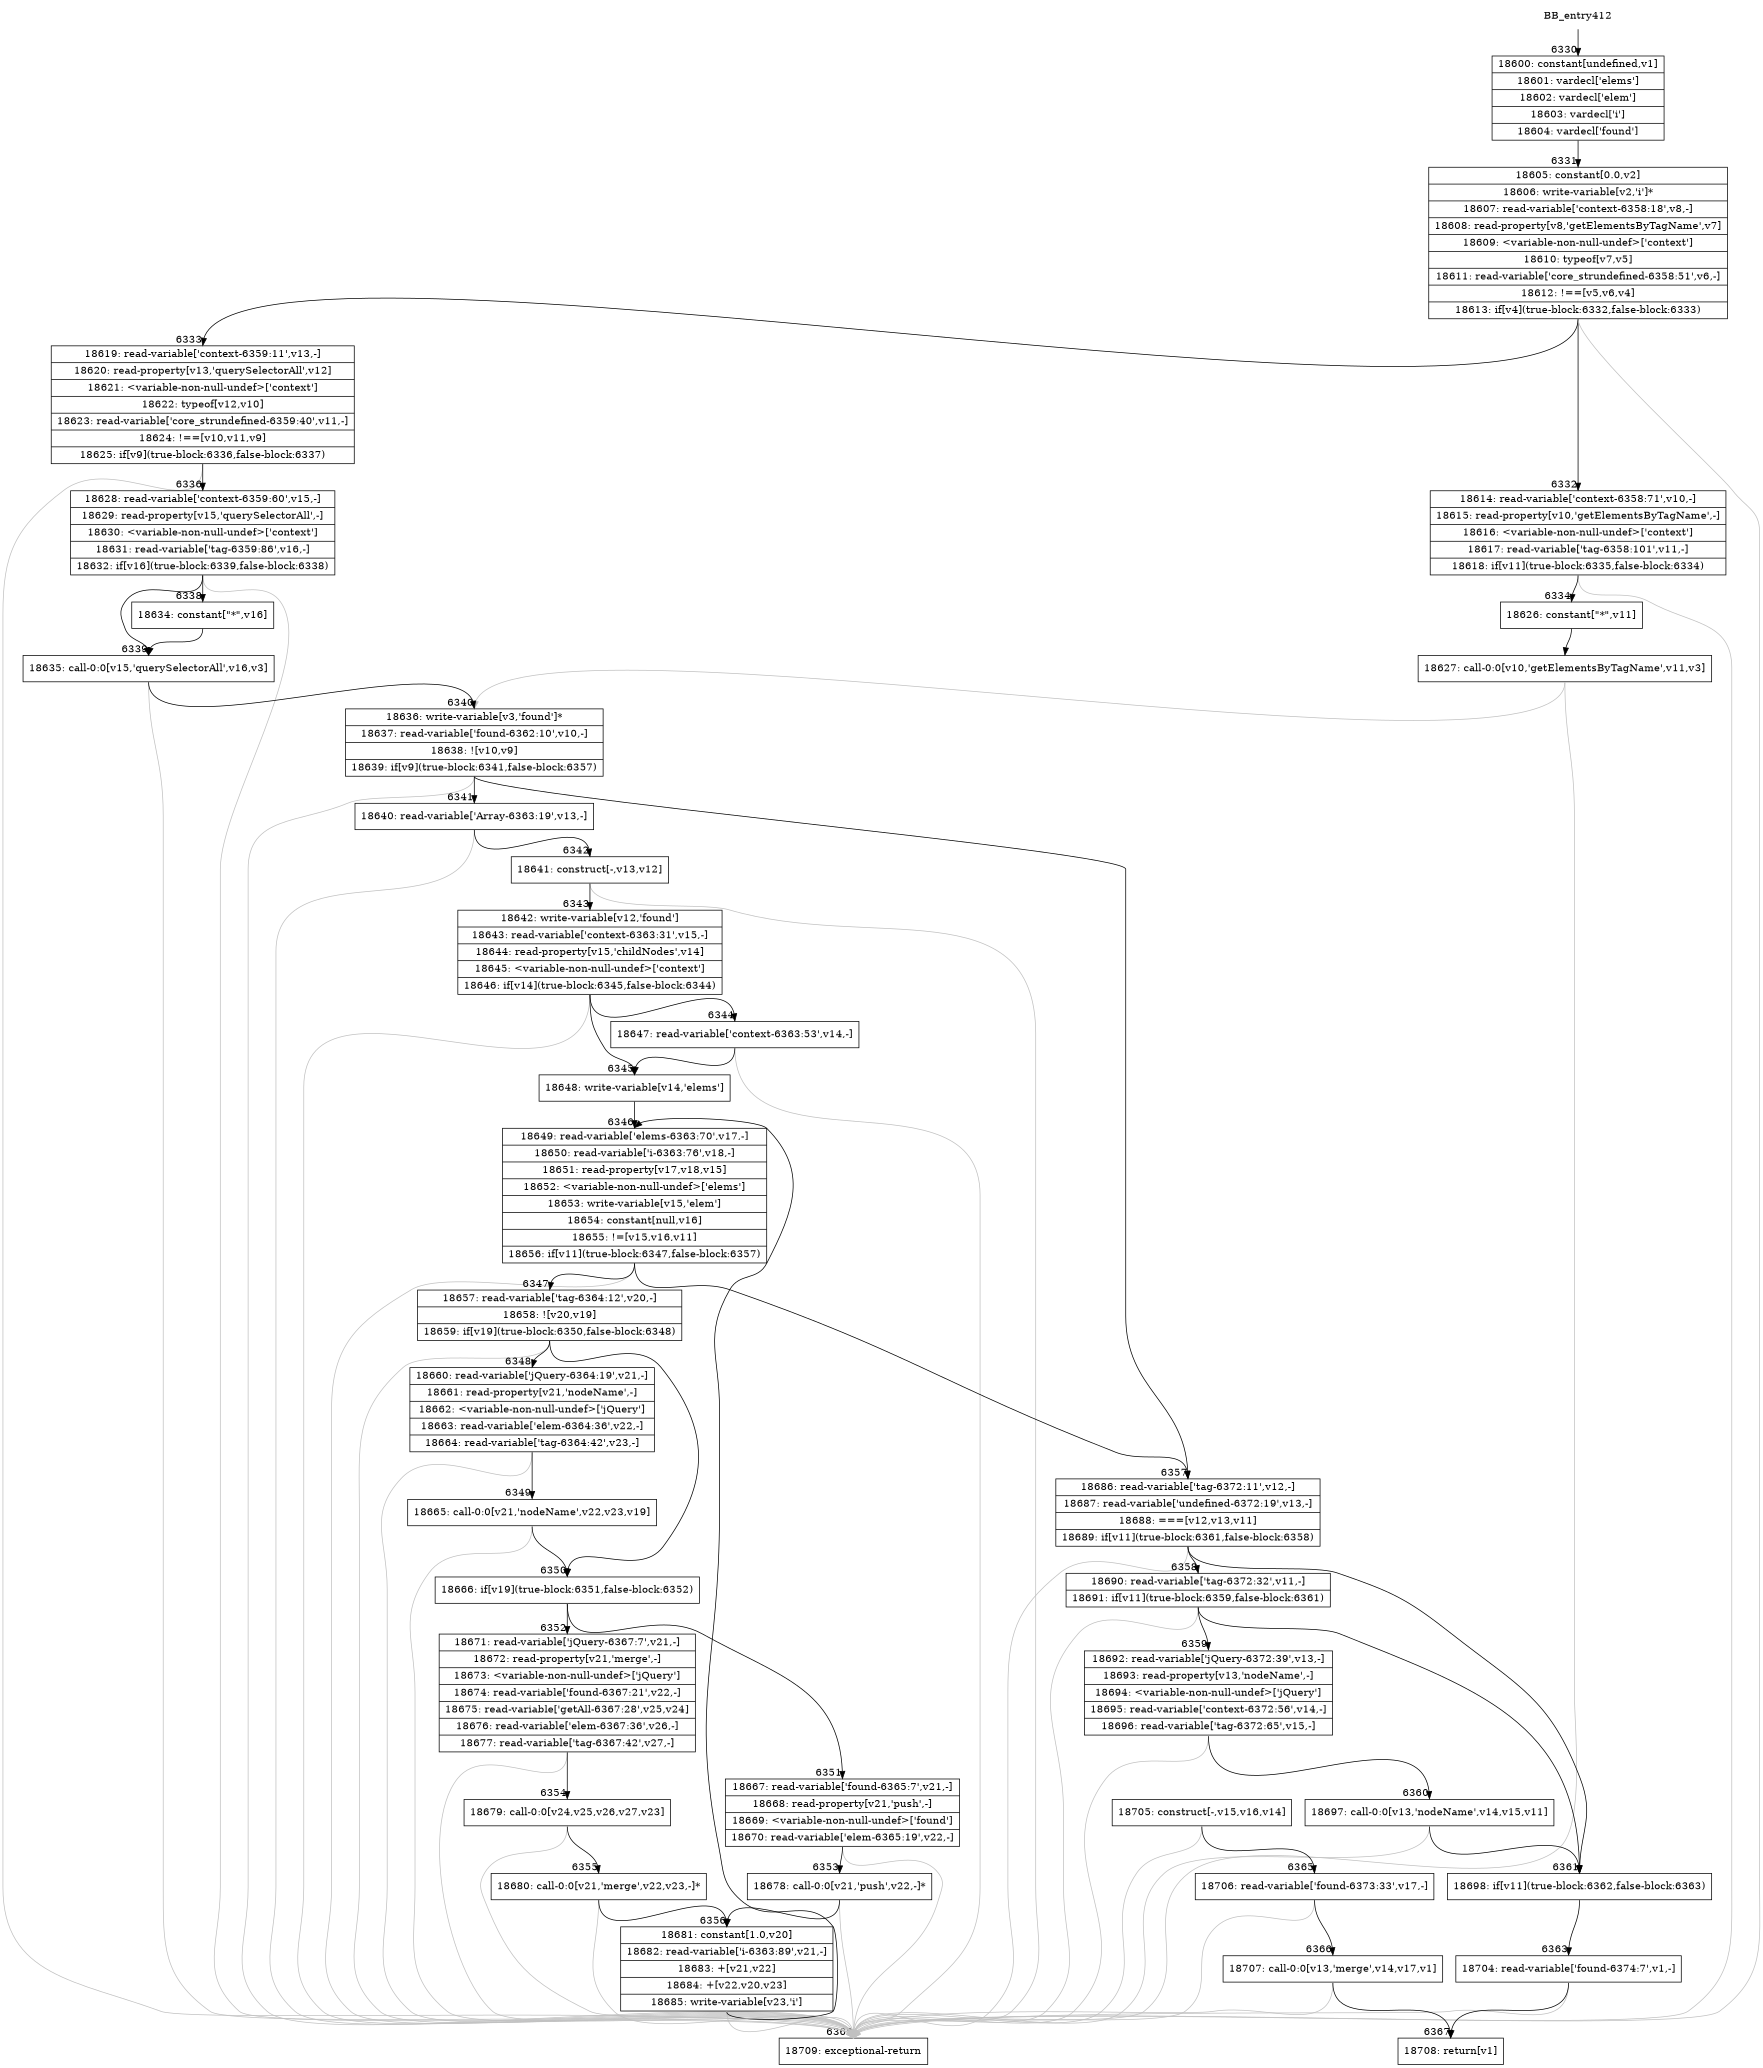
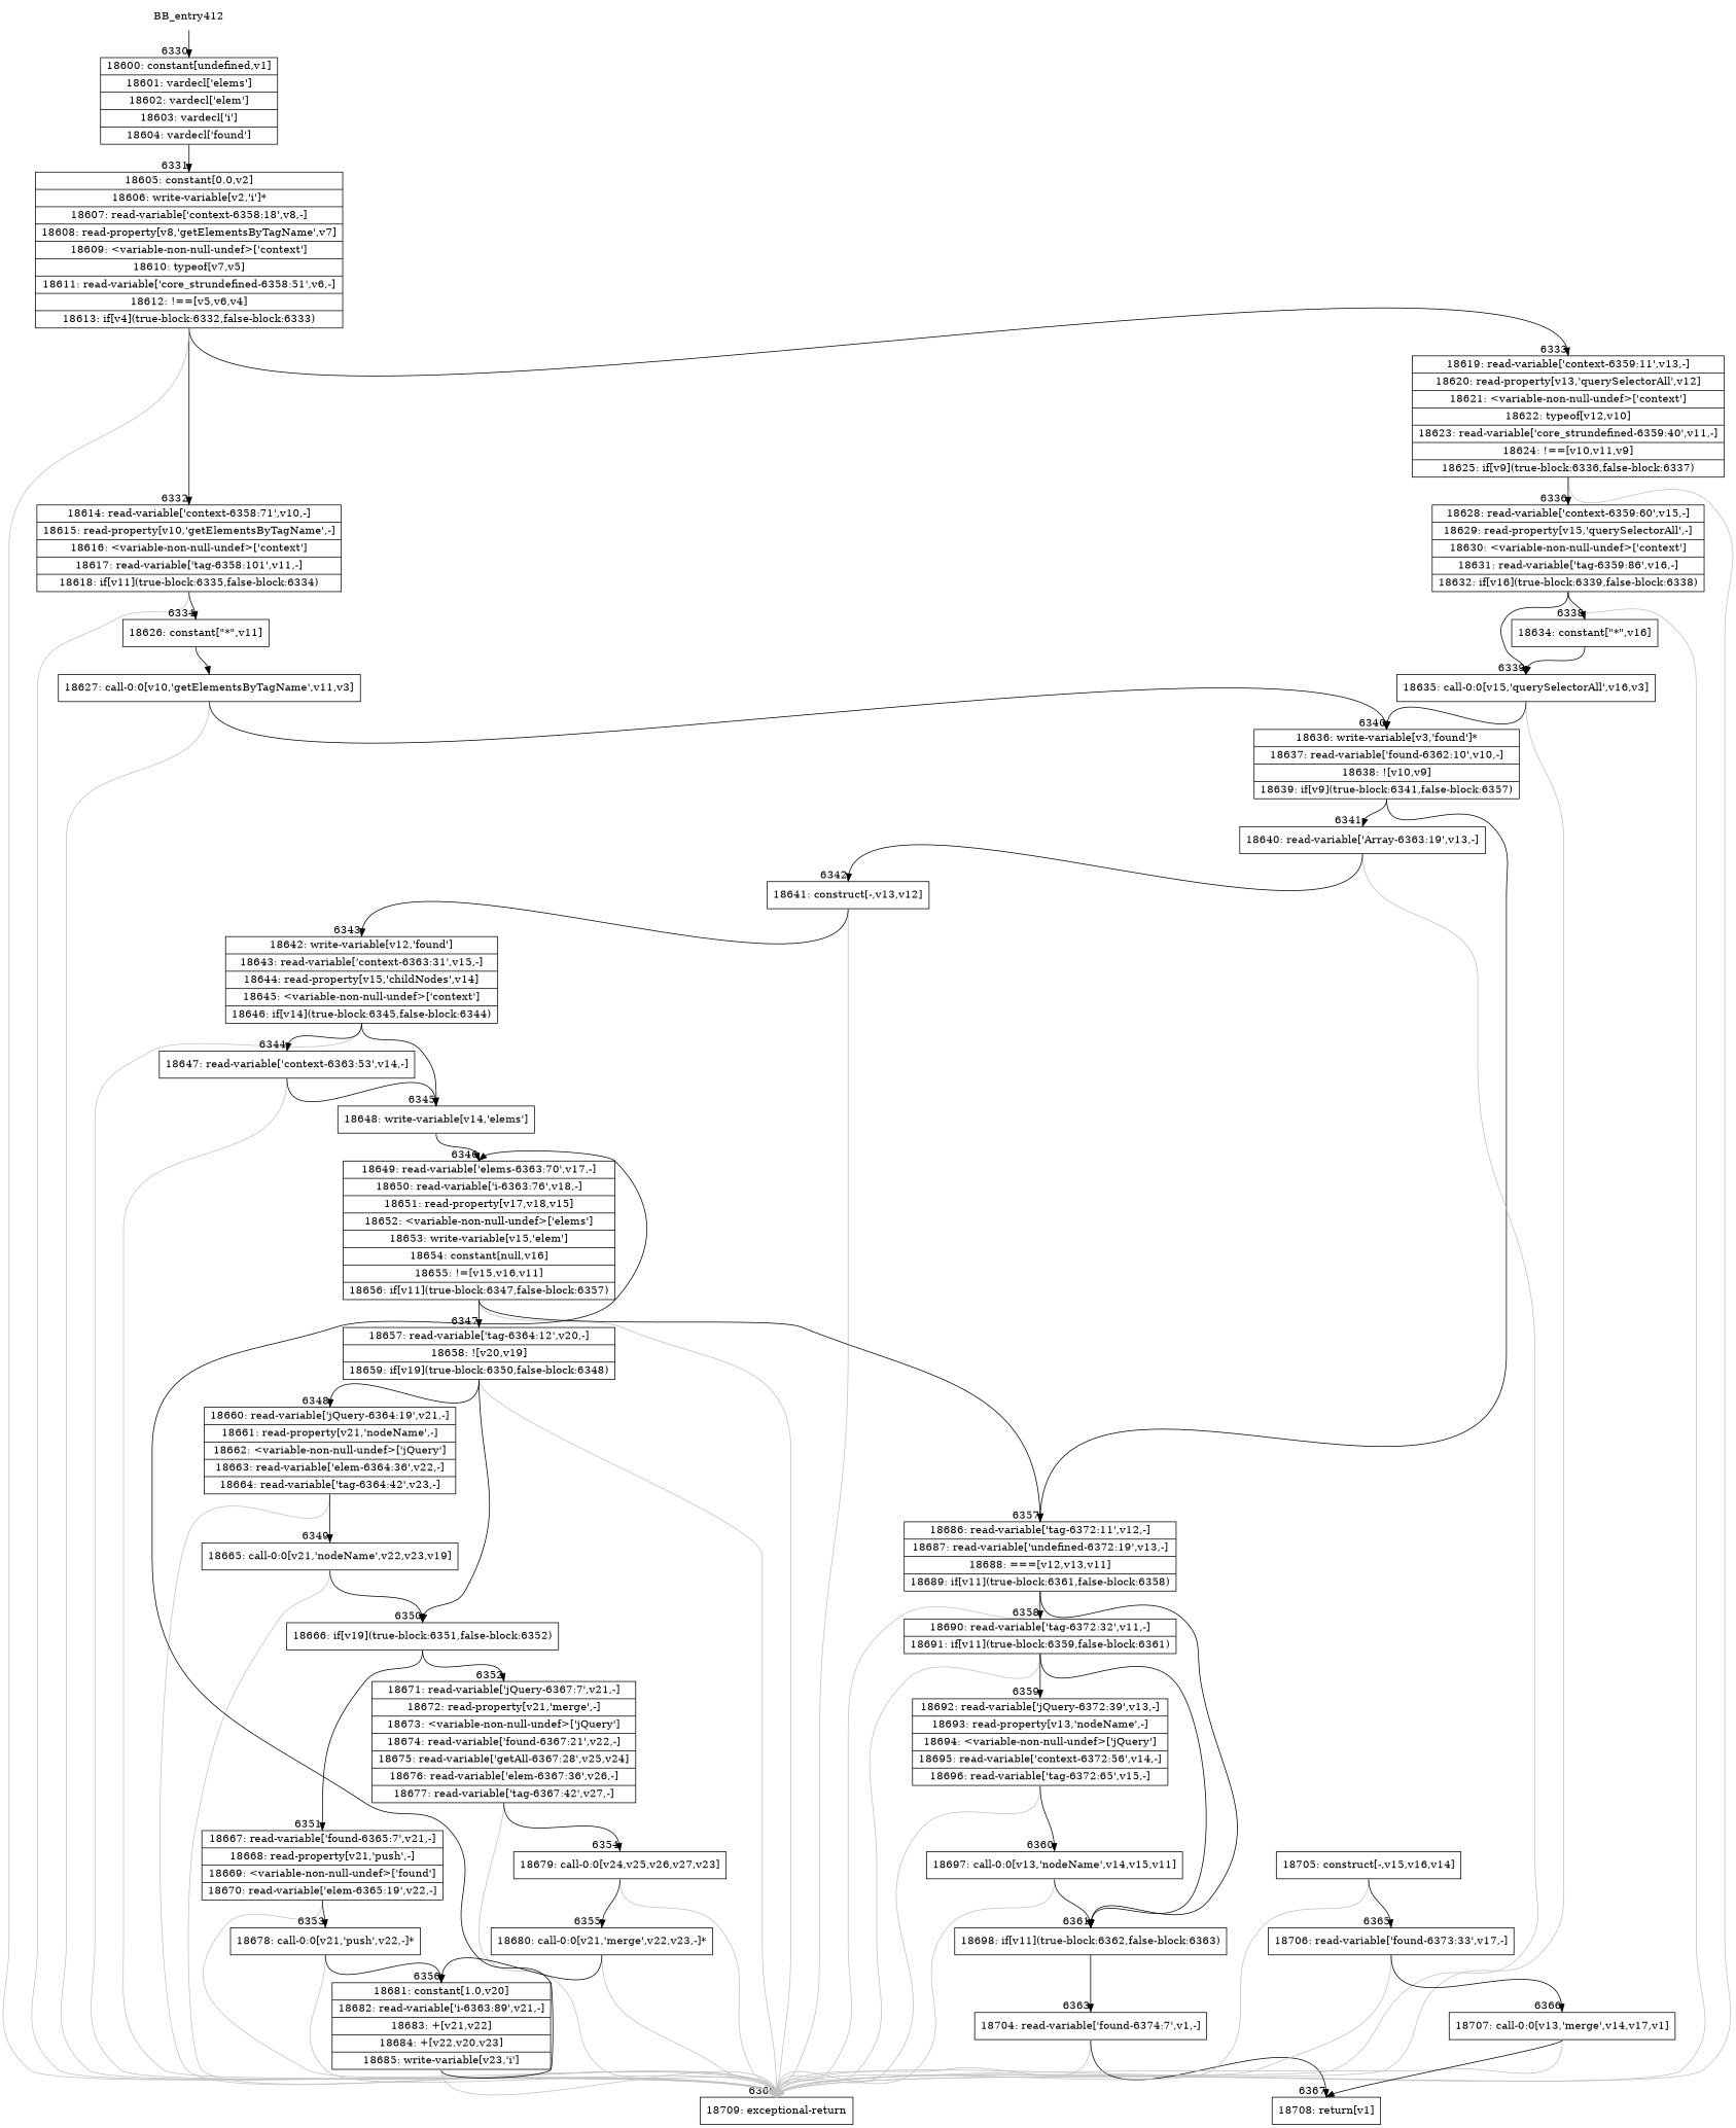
  digraph {
    rankdir=TD
    node [shape=record]
    edge [headport=n tailport=s]
    BB_entry412 [shape=none]
    n2 [label="{18600: constant[undefined,v1]|18601: vardecl['elems']|18602: vardecl['elem']|18603: vardecl['i']|18604: vardecl['found']}"]
    n3 [label="{18605: constant[0.0,v2]|18606: write-variable[v2,'i']*|18607: read-variable['context-6358:18',v8,-]|18608: read-property[v8,'getElementsByTagName',v7]|18609: \<variable-non-null-undef\>['context']|18610: typeof[v7,v5]|18611: read-variable['core_strundefined-6358:51',v6,-]|18612: !==[v5,v6,v4]|18613: if[v4](true-block:6332,false-block:6333)}"]
    n4 [label="{18614: read-variable['context-6358:71',v10,-]|18615: read-property[v10,'getElementsByTagName',-]|18616: \<variable-non-null-undef\>['context']|18617: read-variable['tag-6358:101',v11,-]|18618: if[v11](true-block:6335,false-block:6334)}"]
    n5 [label="{18619: read-variable['context-6359:11',v13,-]|18620: read-property[v13,'querySelectorAll',v12]|18621: \<variable-non-null-undef\>['context']|18622: typeof[v12,v10]|18623: read-variable['core_strundefined-6359:40',v11,-]|18624: !==[v10,v11,v9]|18625: if[v9](true-block:6336,false-block:6337)}"]
    n6 [label="{18709: exceptional-return}"]
    n7 [label="{18626: constant[\"*\",v11]}"]
    n8 [label="{18628: read-variable['context-6359:60',v15,-]|18629: read-property[v15,'querySelectorAll',-]|18630: \<variable-non-null-undef\>['context']|18631: read-variable['tag-6359:86',v16,-]|18632: if[v16](true-block:6339,false-block:6338)}"]
    n9 [label="{18627: call-0:0[v10,'getElementsByTagName',v11,v3]}"]
    n10 [label="{18636: write-variable[v3,'found']*|18637: read-variable['found-6362:10',v10,-]|18638: ![v10,v9]|18639: if[v9](true-block:6341,false-block:6357)}"]
    n11 [label="{18635: call-0:0[v15,'querySelectorAll',v16,v3]}"]
    n12 [label="{18634: constant[\"*\",v16]}"]
    n13 [label="{18640: read-variable['Array-6363:19',v13,-]}"]
    n14 [label="{18686: read-variable['tag-6372:11',v12,-]|18687: read-variable['undefined-6372:19',v13,-]|18688: ===[v12,v13,v11]|18689: if[v11](true-block:6361,false-block:6358)}"]
    n15 [label="{18641: construct[-,v13,v12]}"]
    n16 [label="{18698: if[v11](true-block:6362,false-block:6363)}"]
    n17 [label="{18690: read-variable['tag-6372:32',v11,-]|18691: if[v11](true-block:6359,false-block:6361)}"]
    n18 [label="{18642: write-variable[v12,'found']|18643: read-variable['context-6363:31',v15,-]|18644: read-property[v15,'childNodes',v14]|18645: \<variable-non-null-undef\>['context']|18646: if[v14](true-block:6345,false-block:6344)}"]
    n19 [label="{18704: read-variable['found-6374:7',v1,-]}"]
    n20 [label="{18692: read-variable['jQuery-6372:39',v13,-]|18693: read-property[v13,'nodeName',-]|18694: \<variable-non-null-undef\>['jQuery']|18695: read-variable['context-6372:56',v14,-]|18696: read-variable['tag-6372:65',v15,-]}"]
    n21 [label="{18648: write-variable[v14,'elems']}"]
    n22 [label="{18647: read-variable['context-6363:53',v14,-]}"]
    n23 [label="{18649: read-variable['elems-6363:70',v17,-]|18650: read-variable['i-6363:76',v18,-]|18651: read-property[v17,v18,v15]|18652: \<variable-non-null-undef\>['elems']|18653: write-variable[v15,'elem']|18654: constant[null,v16]|18655: !=[v15,v16,v11]|18656: if[v11](true-block:6347,false-block:6357)}"]
    n24 [label="{18657: read-variable['tag-6364:12',v20,-]|18658: ![v20,v19]|18659: if[v19](true-block:6350,false-block:6348)}"]
    n25 [label="{18666: if[v19](true-block:6351,false-block:6352)}"]
    n26 [label="{18660: read-variable['jQuery-6364:19',v21,-]|18661: read-property[v21,'nodeName',-]|18662: \<variable-non-null-undef\>['jQuery']|18663: read-variable['elem-6364:36',v22,-]|18664: read-variable['tag-6364:42',v23,-]}"]
    n27 [label="{18667: read-variable['found-6365:7',v21,-]|18668: read-property[v21,'push',-]|18669: \<variable-non-null-undef\>['found']|18670: read-variable['elem-6365:19',v22,-]}"]
    n28 [label="{18671: read-variable['jQuery-6367:7',v21,-]|18672: read-property[v21,'merge',-]|18673: \<variable-non-null-undef\>['jQuery']|18674: read-variable['found-6367:21',v22,-]|18675: read-variable['getAll-6367:28',v25,v24]|18676: read-variable['elem-6367:36',v26,-]|18677: read-variable['tag-6367:42',v27,-]}"]
    n29 [label="{18665: call-0:0[v21,'nodeName',v22,v23,v19]}"]
    n30 [label="{18678: call-0:0[v21,'push',v22,-]*}"]
    n31 [label="{18679: call-0:0[v24,v25,v26,v27,v23]}"]
    n32 [label="{18681: constant[1.0,v20]|18682: read-variable['i-6363:89',v21,-]|18683: +[v21,v22]|18684: +[v22,v20,v23]|18685: write-variable[v23,'i']}"]
    n33 [label="{18680: call-0:0[v21,'merge',v22,v23,-]*}"]
    n34 [label="{18708: return[v1]}"]
    n35 [label="{18697: call-0:0[v13,'nodeName',v14,v15,v11]}"]
    n36 [label="{18705: construct[-,v15,v16,v14]}"]
    n37 [label="{18706: read-variable['found-6373:33',v17,-]}"]
    n38 [label="{18707: call-0:0[v13,'merge',v14,v17,v1]}"]
    BB_entry412 -> n2 [headlabel="    6330"]
    n2 -> n3 [headlabel="      6331"]
    n3 -> n4 [headlabel="      6332"]
    n3 -> n5 [headlabel="      6333"]
    n3 -> n6 [color=gray headlabel="      6368"]
    n4 -> n6 [color=gray]
    n4 -> n7 [headlabel="      6334"]
    n5 -> n6 [color=gray]
    n5 -> n8 [headlabel="      6336"]
    n7 -> n9
    n8 -> n6 [color=gray]
    n8 -> n11 [headlabel="      6339"]
    n8 -> n12 [headlabel="      6338"]
    n9 -> n6 [color=gray]
-   n9 -> n10 [headlabel="      6340" color=gray]
-   n10 -> n6 [color=gray]
+   n9 -> n10 [headlabel="      6340"]
    n10 -> n13 [headlabel="      6341"]
    n10 -> n14 [headlabel="      6357"]
    n11 -> n6 [color=gray]
    n11 -> n10
    n12 -> n11
    n13 -> n6 [color=gray]
    n13 -> n15 [headlabel="      6342"]
    n14 -> n6 [color=gray]
    n14 -> n16 [headlabel="      6361"]
    n14 -> n17 [headlabel="      6358"]
    n15 -> n6 [color=gray]
    n15 -> n18 [headlabel="      6343"]
    n16 -> n19 [headlabel="      6363"]
    n17 -> n6 [color=gray]
    n17 -> n16
    n17 -> n20 [headlabel="      6359"]
    n18 -> n6 [color=gray]
    n18 -> n21 [headlabel="      6345"]
    n18 -> n22 [headlabel="      6344"]
    n19 -> n6 [color=gray]
    n19 -> n34 [headlabel="      6367"]
    n20 -> n6 [color=gray]
    n20 -> n35 [headlabel="      6360"]
    n21 -> n23 [headlabel="      6346"]
    n22 -> n6 [color=gray]
    n22 -> n21
    n23 -> n6 [color=gray]
    n23 -> n14
    n23 -> n24 [headlabel="      6347"]
    n24 -> n6 [color=gray]
    n24 -> n25 [headlabel="      6350"]
    n24 -> n26 [headlabel="      6348"]
    n25 -> n27 [headlabel="      6351"]
    n25 -> n28 [headlabel="      6352"]
    n26 -> n6 [color=gray]
    n26 -> n29 [headlabel="      6349"]
    n27 -> n6 [color=gray]
    n27 -> n30 [headlabel="      6353"]
    n28 -> n6 [color=gray]
    n28 -> n31 [headlabel="      6354"]
    n29 -> n6 [color=gray]
    n29 -> n25
    n30 -> n6 [color=gray]
    n30 -> n32 [headlabel="      6356"]
    n31 -> n6 [color=gray]
    n31 -> n33 [headlabel="      6355"]
    n32 -> n6 [color=gray]
    n32 -> n23
    n33 -> n6 [color=gray]
    n33 -> n32
    n35 -> n6 [color=gray]
    n35 -> n16
    n36 -> n6 [color=gray]
    n36 -> n37 [headlabel="      6365"]
    n37 -> n6 [color=gray]
    n37 -> n38 [headlabel="      6366"]
    n38 -> n6 [color=gray]
    n38 -> n34
  }
